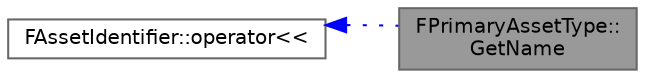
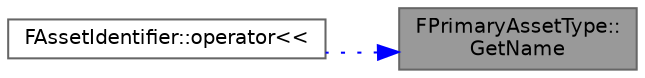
  digraph {
    rankdir=RL
    node [fontname=Helvetica fontsize=10 shape=box style=filled]
    n1 [color=gray40 fillcolor=grey60 fontcolor=black height=0.2 label="FPrimaryAssetType::\lGetName" width=0.4]
    n2 [color=grey40 fillcolor=white height=0.2 label="FAssetIdentifier::operator\<\<" width=0.4]
-   n2 -> n1 [color=blue dir=back fontname=Helvetica fontsize=10 labelfontname=Helvetica labelfontsize=10 style=dotted]
+   n1 -> n2 [color=blue dir=back fontname=Helvetica fontsize=10 labelfontname=Helvetica labelfontsize=10 style=dotted]
  }
